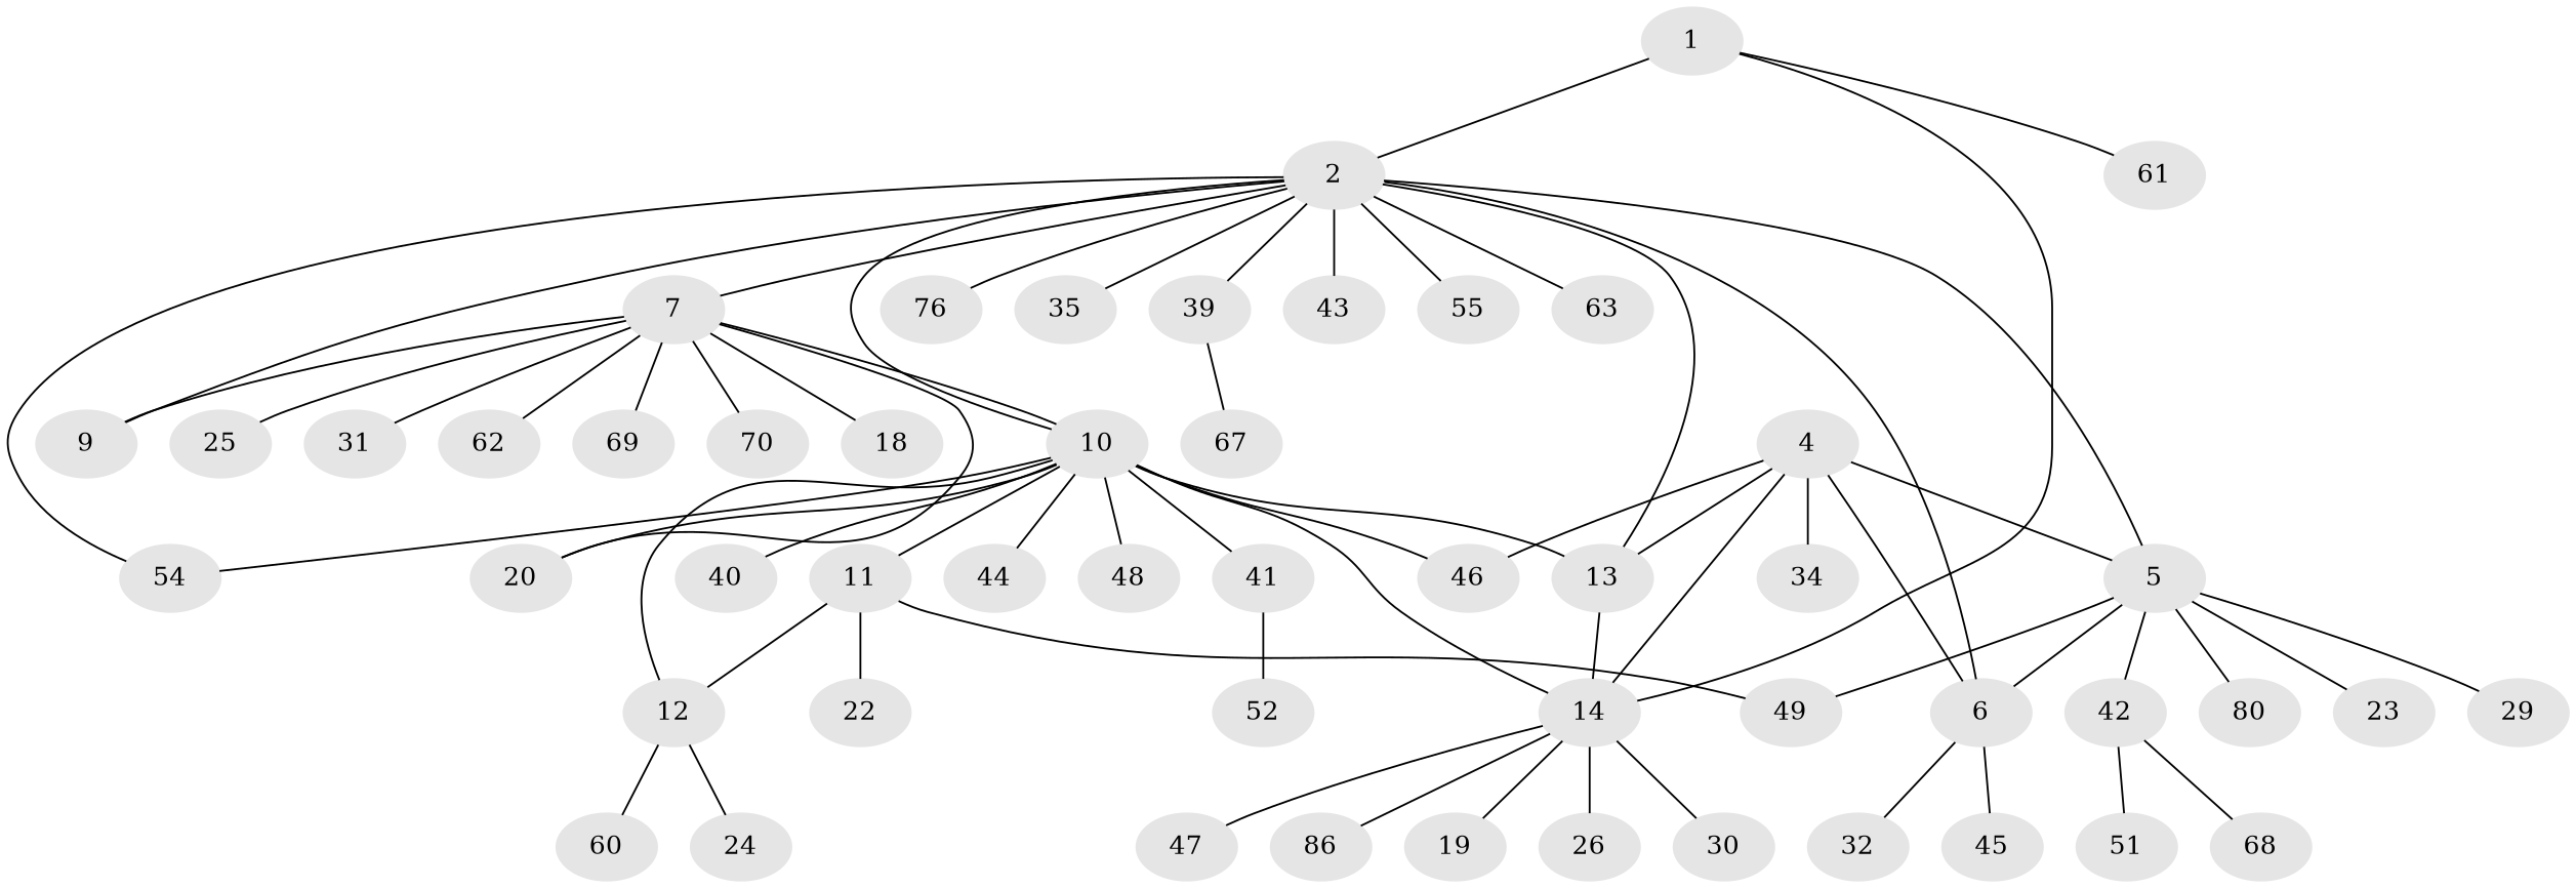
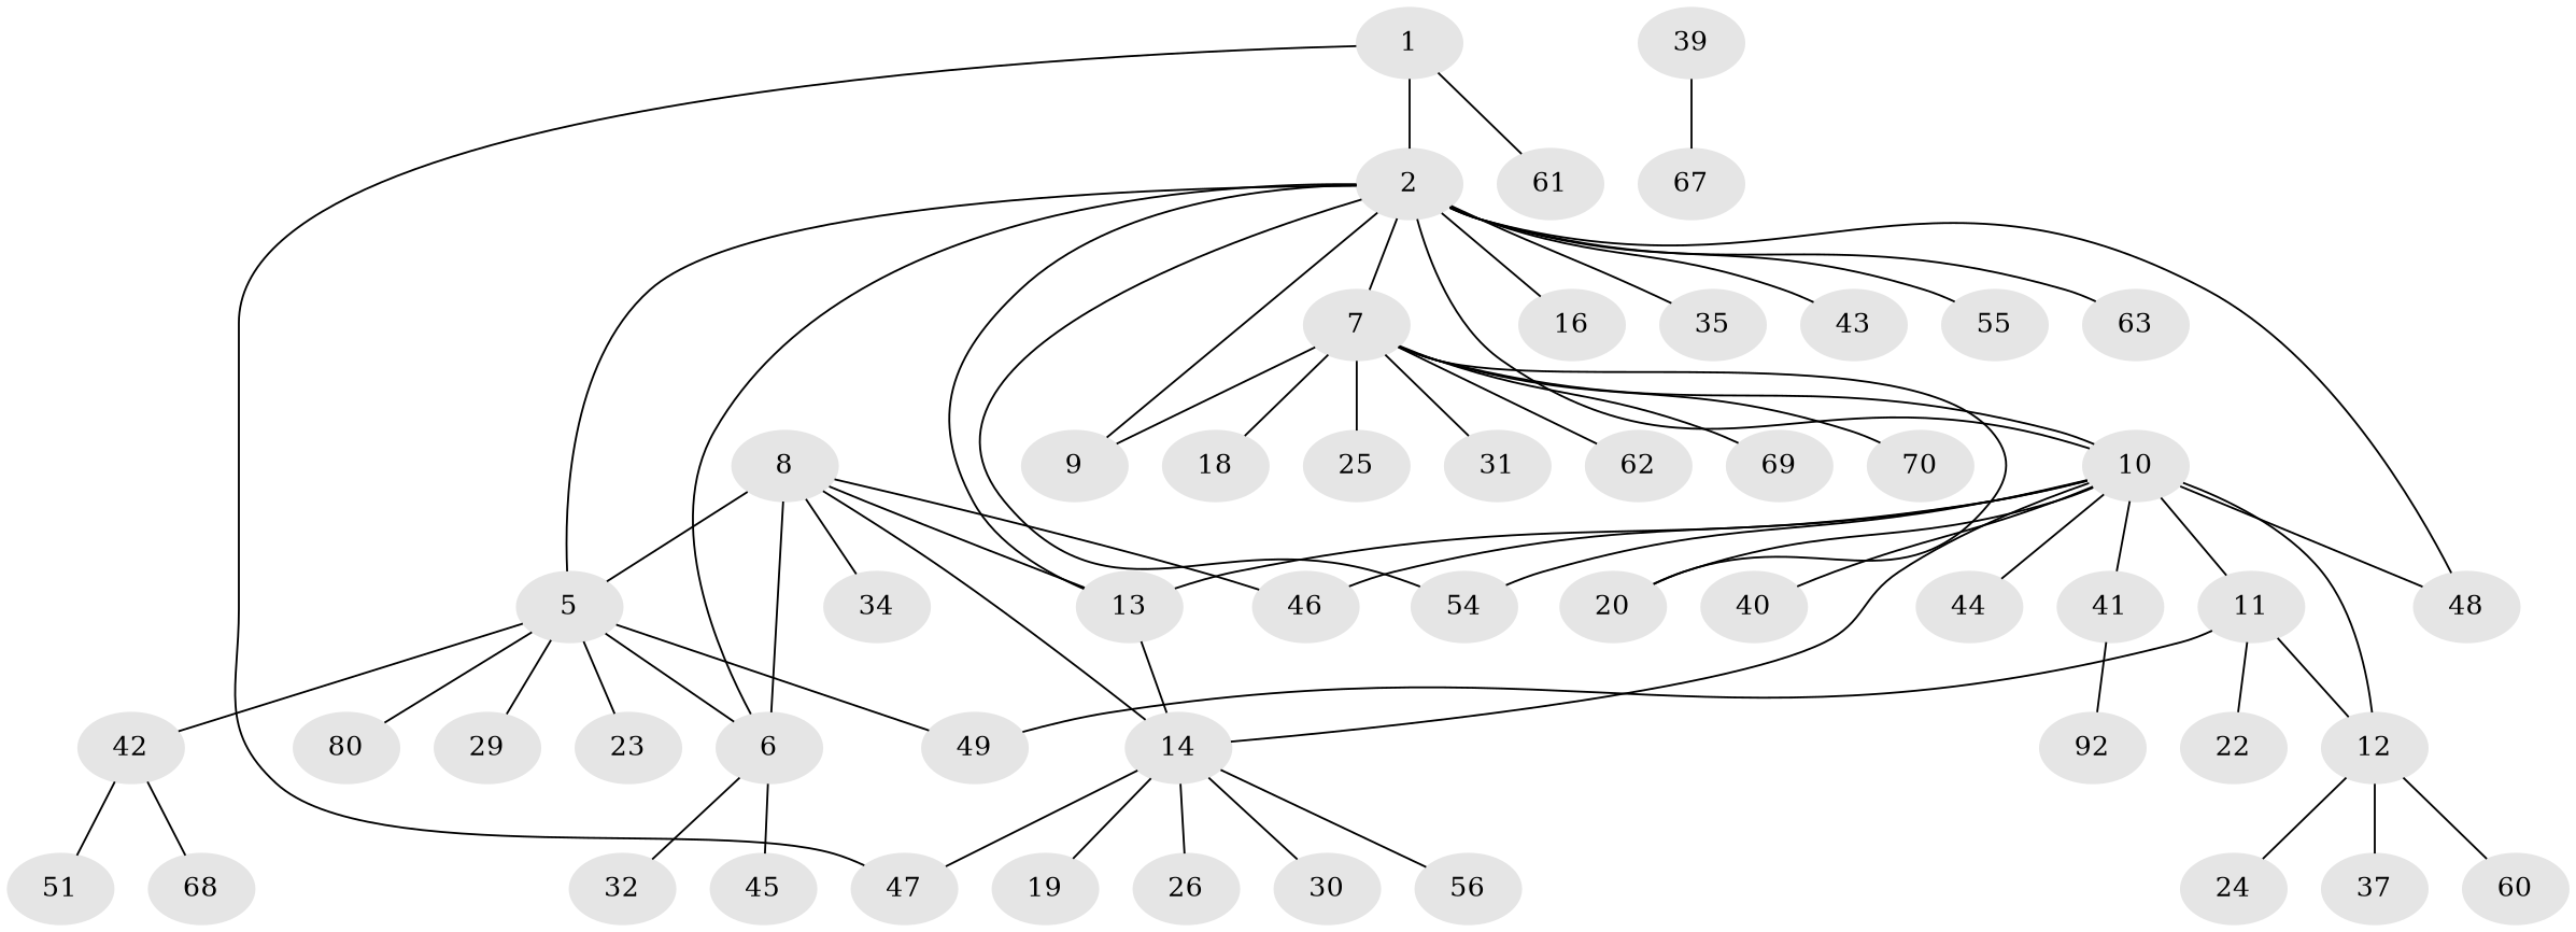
  graph {
    node [color=gray90 style=filled]
    1 [super="+3"]
    2 [super="+8"]
    14 [super="+36"]
    61
    5 [super="+21"]
    6 [super="+28"]
    7 [super="+17"]
    9
    10 [super="+15"]
    13
-   16 [super="+27" label=76]
+   16 [super="+27"]
    35
    39 [super="+65"]
    43
    54
    55
    63
    19
    26
    30 [super="+64"]
    47
-   56 [label=86]
+   56
    23
    29
    42 [super="+59"]
    n26 [label=80]
    49
    32
    45
    18
    20
    25
    31
    62
    69
    70
    46
    11 [super="+71"]
    12 [super="+57"]
    40 [super="+66"]
    41 [super="+53"]
    44
    48
    67
-   4 [super="+33"]
+   4 [super="+33" label=8]
    34
    22 [super="+38"]
    51
    68
    24
+   37
    60
-   52
+   52 [label=92]
    1 -- 2 [weight=2]
-   1 -- 14
+   1 -- 47
    1 -- 61
    2 -- 5
    2 -- 6
    2 -- 7
    2 -- 9
    2 -- 10
    2 -- 13
    2 -- 16
    2 -- 35
-   2 -- 39
+   2 -- 48
    2 -- 43
    2 -- 54
    2 -- 55
    2 -- 63
    14 -- 19
    14 -- 26
    14 -- 30
    14 -- 47
    14 -- 56
    5 -- 6
    5 -- 23
    5 -- 29
    5 -- 42
    5 -- n26
    5 -- 49
    6 -- 32
    6 -- 45
    7 -- 9
    7 -- 10
    7 -- 18
    7 -- 20
    7 -- 25
    7 -- 31
    7 -- 62
    7 -- 69
    7 -- 70
    10 -- 14
    10 -- 13
    10 -- 54
    10 -- 20
    10 -- 46
    10 -- 11
    10 -- 12
    10 -- 40
    10 -- 41
    10 -- 44
    10 -- 48
    13 -- 14
    39 -- 67
    42 -- 51
    42 -- 68
    11 -- 49
    11 -- 12
    11 -- 22
    12 -- 24
+   12 -- 37
    12 -- 60
    41 -- 52
    4 -- 14
    4 -- 5
    4 -- 6
    4 -- 13
    4 -- 46
    4 -- 34
  }
